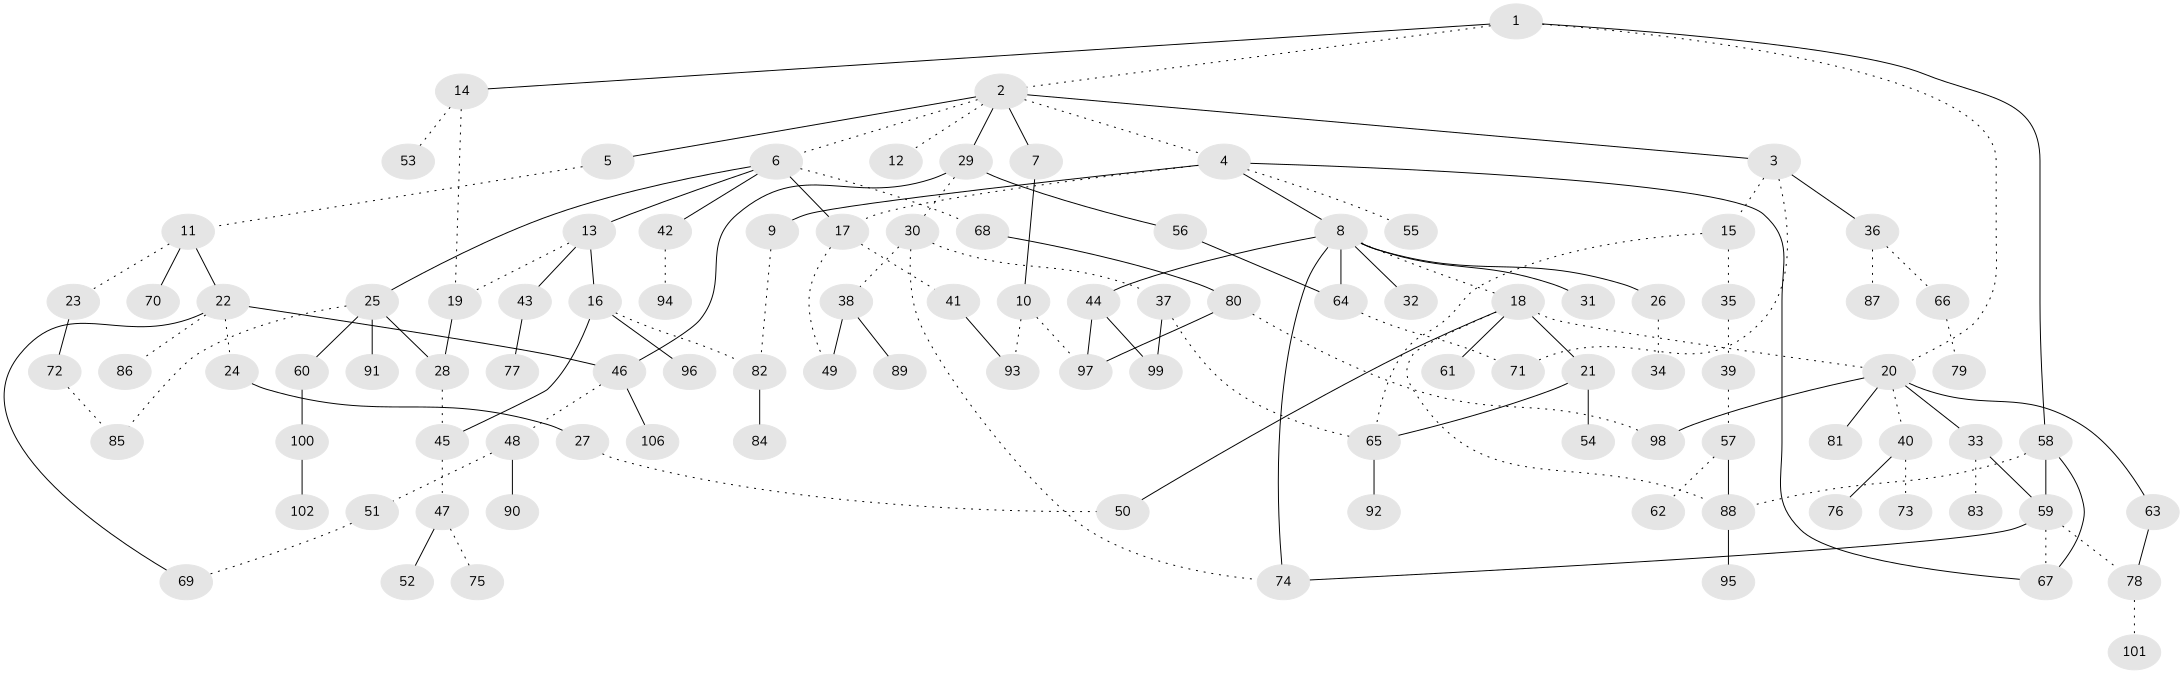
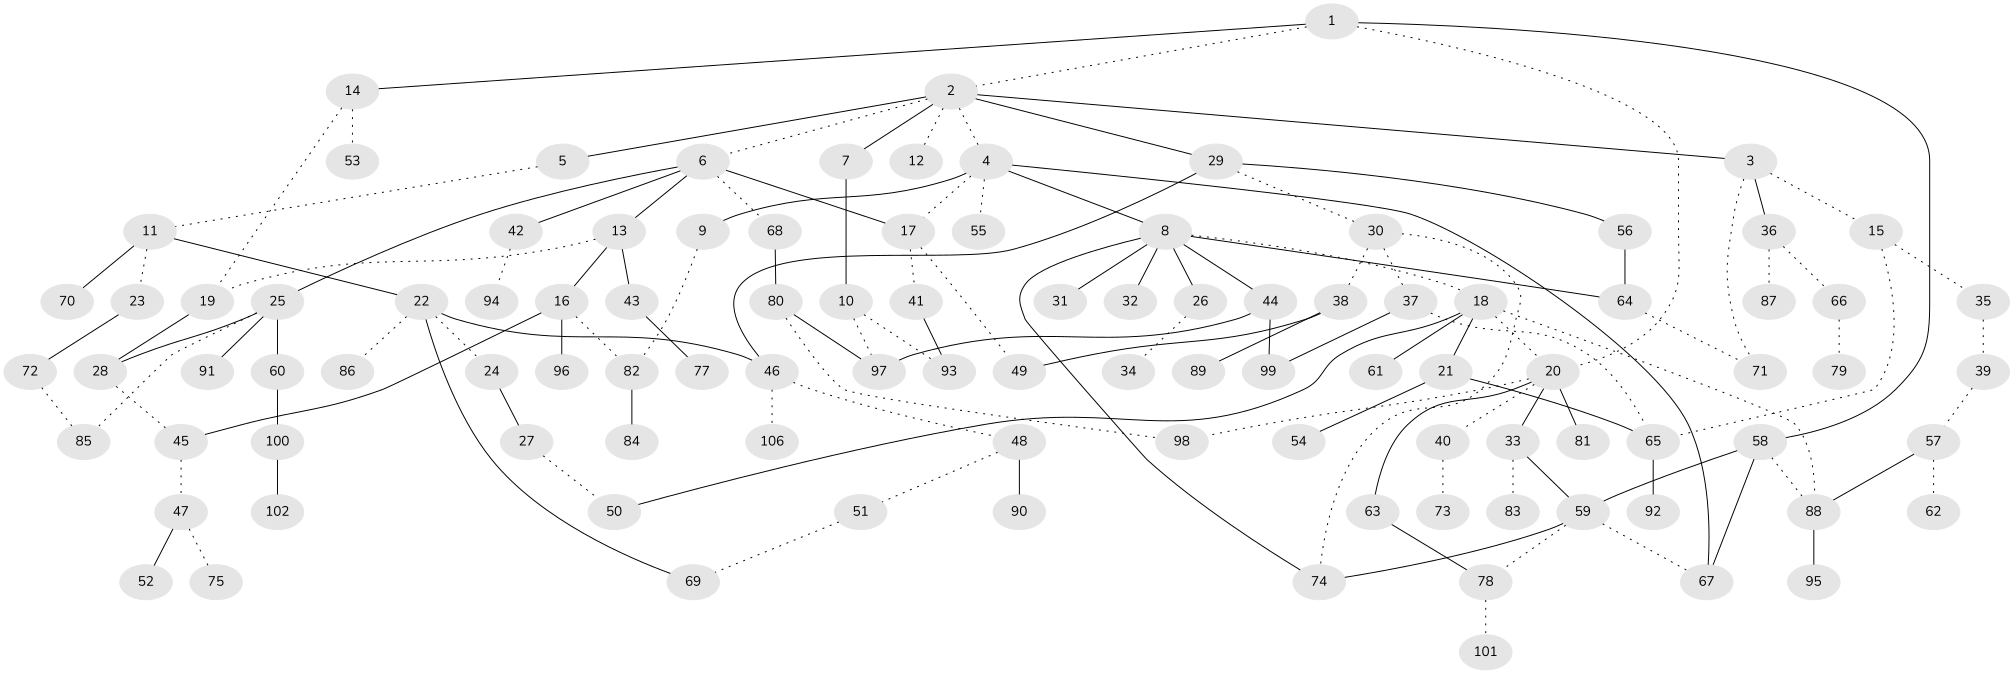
  graph {
    fontname=Nunito
    node [color=gray90 fontname=Nunito style=filled]
    edge [fontname=Nunito style=solid]
    1
    2
    14
    20
    58
    3
    4
    5
    6
    7
    12
    29
    19
    53
    33
    40
    63
    81
    98
    67
    88
    59
    15
    36
    71
    8
    9
    17
    55
    11
    13
    25
    42
    68
    10
    46
    30
    56
    35
    65
    66
    87
    18
    26
    31
    32
    44
    64
    74
    82
    41
    49
    22
    23
    70
    16
    43
    28
    60
    85
    91
    94
    80
    93
    97
    21
    50
    61
    34
    99
    84
    24
    69
    86
    72
    45
    96
    77
    39
    92
    47
    54
    95
    83
    73
-   76
    78
    27
    48
    n90 [label=106]
    100
    37
    38
    89
    57
    79
    62
    52
    75
    51
    90
    101
    102
    1 -- 2 [style=dotted]
    1 -- 14
    1 -- 20 [style=dotted]
    1 -- 58
    2 -- 3
    2 -- 4 [style=dotted]
    2 -- 5
    2 -- 6 [style=dotted]
    2 -- 7
    2 -- 12 [style=dotted]
    2 -- 29
    14 -- 19 [style=dotted]
    14 -- 53 [style=dotted]
    20 -- 33
    20 -- 40 [style=dotted]
    20 -- 63
    20 -- 81
-   20 -- 98
+   20 -- 98 [style=dotted]
    58 -- 67
    58 -- 88 [style=dotted]
    58 -- 59
    3 -- 15 [style=dotted]
    3 -- 36
    3 -- 71 [style=dotted]
    4 -- 67
    4 -- 8
    4 -- 9
    4 -- 17 [style=dotted]
    4 -- 55 [style=dotted]
    5 -- 11 [style=dotted]
    6 -- 17
    6 -- 13
    6 -- 25
    6 -- 42
    6 -- 68 [style=dotted]
    7 -- 10
    29 -- 46
    29 -- 30 [style=dotted]
    29 -- 56
    19 -- 28
    33 -- 59
    33 -- 83 [style=dotted]
    40 -- 73 [style=dotted]
-   40 -- 76
    63 -- 78
    88 -- 95
    59 -- 67 [style=dotted]
    59 -- 74
    59 -- 78 [style=dotted]
    15 -- 35 [style=dotted]
    15 -- 65 [style=dotted]
    36 -- 66 [style=dotted]
    36 -- 87 [style=dotted]
    8 -- 18 [style=dotted]
    8 -- 26
    8 -- 31
    8 -- 32
    8 -- 44
    8 -- 64
    8 -- 74
    9 -- 82 [style=dotted]
    17 -- 41 [style=dotted]
    17 -- 49 [style=dotted]
    11 -- 22
    11 -- 23 [style=dotted]
    11 -- 70
    13 -- 19 [style=dotted]
    13 -- 16
    13 -- 43
    25 -- 28
    25 -- 60
    25 -- 85 [style=dotted]
    25 -- 91
    42 -- 94 [style=dotted]
    68 -- 80
    10 -- 93 [style=dotted]
    10 -- 97 [style=dotted]
    46 -- 48 [style=dotted]
-   46 -- n90
+   46 -- n90 [style=dotted]
    30 -- 74 [style=dotted]
    30 -- 37 [style=dotted]
    30 -- 38 [style=dotted]
    56 -- 64
    35 -- 39 [style=dotted]
    65 -- 92
    66 -- 79 [style=dotted]
    18 -- 20 [style=dotted]
    18 -- 88 [style=dotted]
    18 -- 21
    18 -- 50
    18 -- 61
    26 -- 34 [style=dotted]
    44 -- 97
    44 -- 99
    64 -- 71 [style=dotted]
    82 -- 84
    41 -- 93
    22 -- 46
    22 -- 24 [style=dotted]
    22 -- 69
    22 -- 86 [style=dotted]
    23 -- 72
    16 -- 82 [style=dotted]
    16 -- 45
    16 -- 96
    43 -- 77
    28 -- 45 [style=dotted]
    60 -- 100
    80 -- 98 [style=dotted]
    80 -- 97
    21 -- 65
    21 -- 54
    24 -- 27
    72 -- 85 [style=dotted]
    45 -- 47 [style=dotted]
    39 -- 57 [style=dotted]
    47 -- 52
    47 -- 75 [style=dotted]
    78 -- 101 [style=dotted]
    27 -- 50 [style=dotted]
    48 -- 51 [style=dotted]
    48 -- 90
    100 -- 102
    37 -- 65 [style=dotted]
    37 -- 99
    38 -- 49
    38 -- 89
    57 -- 88
    57 -- 62 [style=dotted]
    51 -- 69 [style=dotted]
  }
